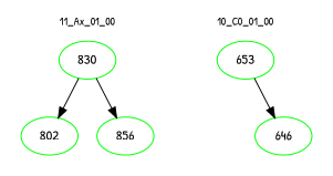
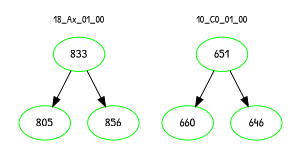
  digraph {
    fontname="Patrick Hand"
    node [color=green fontname="Patrick Hand"]
    edge [color=black fontname="Patrick Hand"]
-   n1 [label=830]
-   n2 [label=802]
+   n1 [label=833]
+   n2 [label=805]
    n3 [label=856]
-   n4 [label=653]
+   n4 [label=651]
+   n5 [label=660]
    n6 [label=646]
    subgraph cluster_1 {
      color=white
      fontsize=10
-     label="11_Ax_01_00"
+     label="18_Ax_01_00"
      n1
      n2
      n3
    }
    subgraph cluster_2 {
      color=white
      fontsize=10
      label="10_C0_01_00"
      n4
+     n5
      n6
    }
    n1 -> n2
    n1 -> n3
+   n4 -> n5
    n4 -> n6
  }
